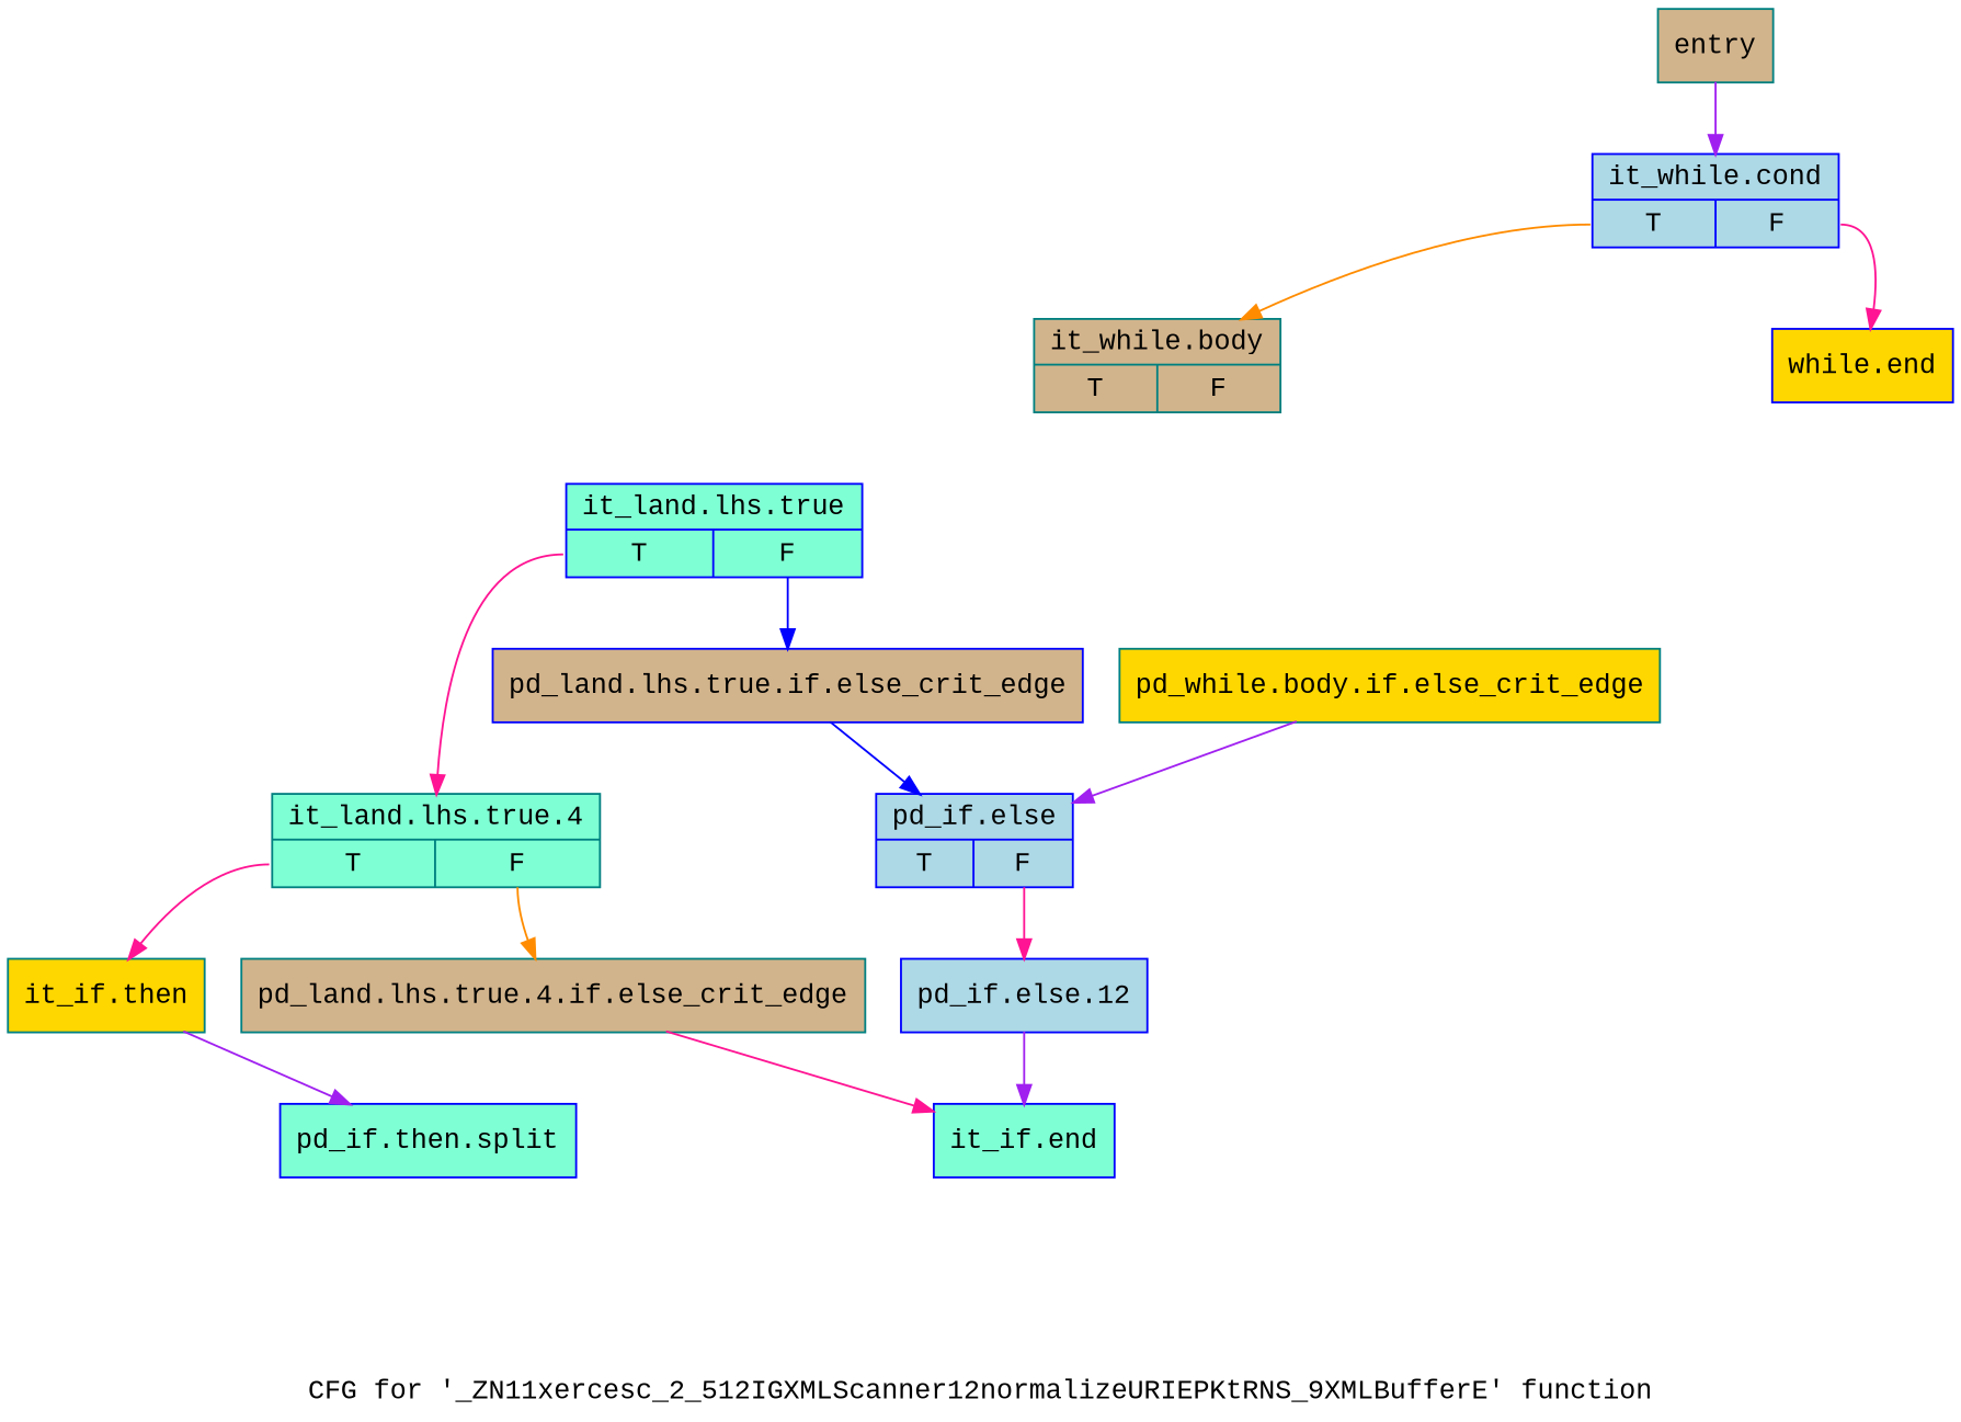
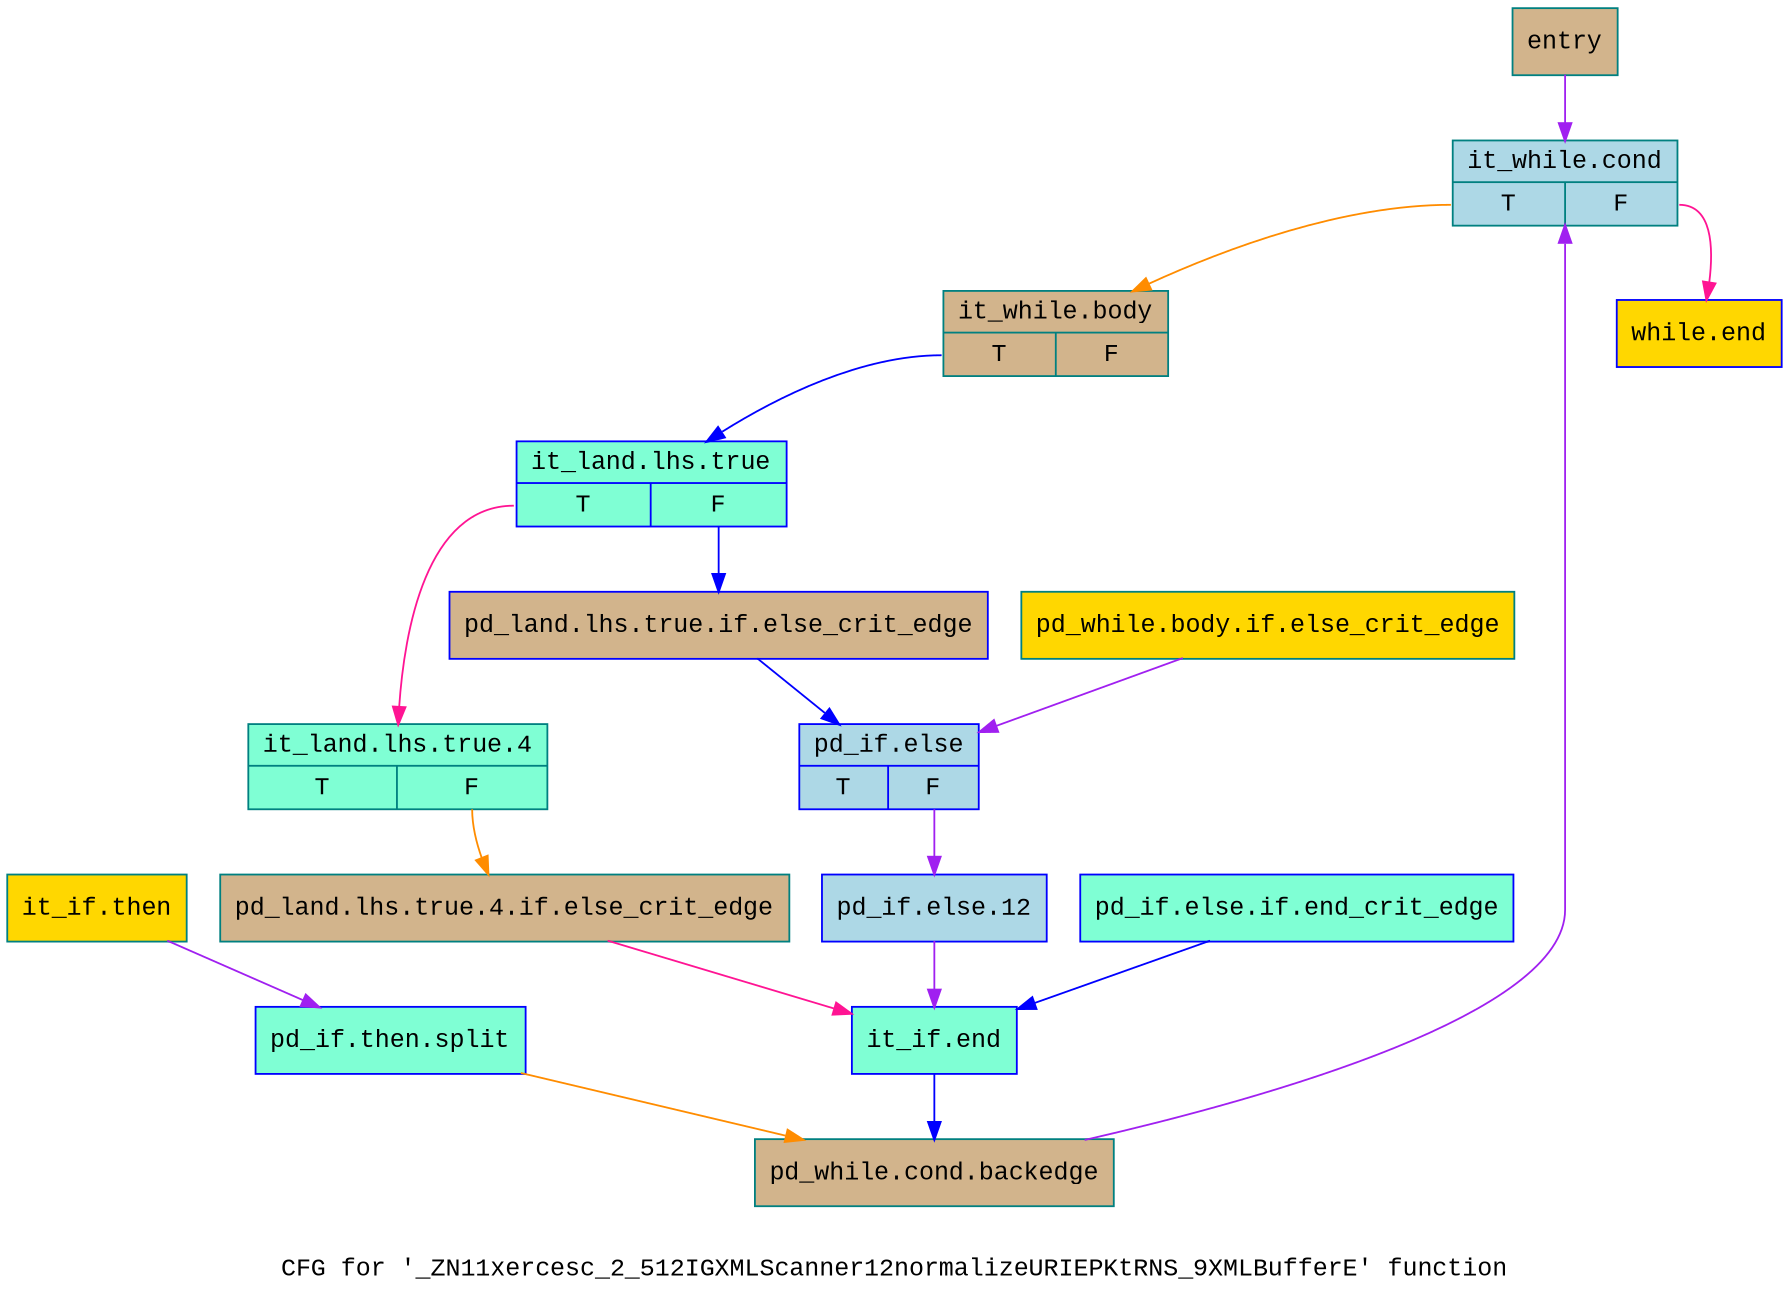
  digraph {
    fontname="Liberation Mono"
    label="CFG for '_ZN11xercesc_2_512IGXMLScanner12normalizeURIEPKtRNS_9XMLBufferE' function"
    node [color=blue fillcolor=tan fontname="Liberation Mono" shape=record style=filled]
    edge [color=purple fontname="Liberation Mono"]
    n1 [color=teal label="{entry}"]
-   n2 [fillcolor=lightblue label="{it_while.cond|{<s0>T|<s1>F}}"]
+   n2 [color=teal fillcolor=lightblue label="{it_while.cond|{<s0>T|<s1>F}}"]
    n3 [color=teal label="{it_while.body|{<s0>T|<s1>F}}"]
    n4 [fillcolor=gold label="{while.end}"]
    n5 [fillcolor=aquamarine label="{it_land.lhs.true|{<s0>T|<s1>F}}"]
    n6 [color=teal fillcolor=aquamarine label="{it_land.lhs.true.4|{<s0>T|<s1>F}}"]
    n7 [label="{pd_land.lhs.true.if.else_crit_edge}"]
    n8 [color=teal fillcolor=gold label="{pd_while.body.if.else_crit_edge}"]
    n9 [fillcolor=lightblue label="{pd_if.else|{<s0>T|<s1>F}}"]
    n10 [color=teal fillcolor=gold label="{it_if.then}"]
    n11 [color=teal label="{pd_land.lhs.true.4.if.else_crit_edge}"]
    n12 [fillcolor=lightblue label="{pd_if.else.12}"]
+   n13 [fillcolor=aquamarine label="{pd_if.else.if.end_crit_edge}"]
    n14 [fillcolor=aquamarine label="{it_if.end}"]
    n15 [fillcolor=aquamarine label="{pd_if.then.split}"]
+   n16 [color=teal label="{pd_while.cond.backedge}"]
    n1 -> n2
    n2 -> n3 [color=darkorange tailport=s0]
    n2 -> n4 [color=deeppink tailport=s1]
+   n3 -> n5 [color=blue tailport=s0]
    n5 -> n6 [color=deeppink tailport=s0]
    n5 -> n7 [color=blue tailport=s1]
-   n6 -> n10 [color=deeppink tailport=s0]
    n6 -> n11 [color=darkorange tailport=s1]
    n7 -> n9 [color=blue]
    n8 -> n9
-   n9 -> n12 [color=deeppink tailport=s1]
+   n9 -> n12 [tailport=s1]
    n10 -> n15
    n11 -> n14 [color=deeppink]
    n12 -> n14
+   n13 -> n14 [color=blue]
+   n14 -> n16 [color=blue]
+   n15 -> n16 [color=darkorange]
+   n16 -> n2
  }
